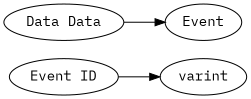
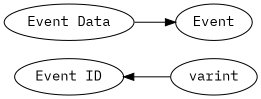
  digraph {
    fontname="IBM Plex Mono"
    rankdir=LR
    node [fontname="IBM Plex Mono"]
    edge [fontname="IBM Plex Mono"]
    n1 [label=varint]
    n2 [label=Event]
    n3 [label="Event ID"]
-   n4 [label="Data Data"]
+   n4 [label="Event Data"]
    subgraph sub_1 {
      rank=max
      n1
      n2
    }
-   n3 -> n1
+   n1 -> n3
    n4 -> n2
  }
